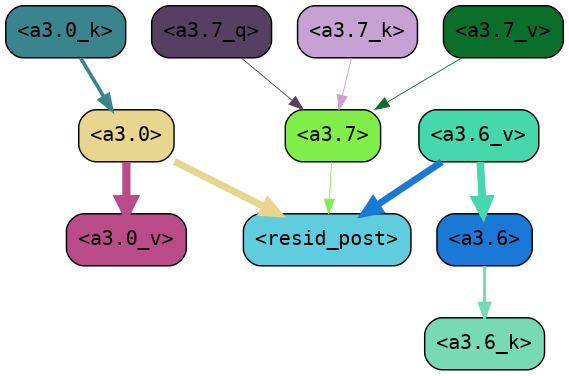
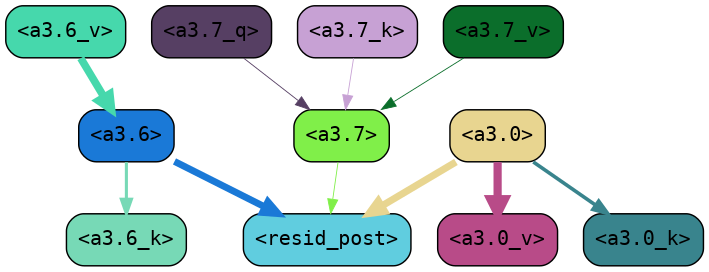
  strict digraph {
    fontname="DejaVu Sans Mono"
    splines=true
    node [color=black fontname="DejaVu Sans Mono" shape=box style="filled, rounded"]
    edge [fontname="DejaVu Sans Mono" penwidth=0.6]
    "<a3.7>" [fillcolor="#80ef49"]
    "<resid_post>" [fillcolor="#60cddf"]
    "<a3.6>" [fillcolor="#1a79d7"]
    "<a3.6_k>" [fillcolor="#77d9b6"]
    "<a3.0>" [fillcolor="#e8d590"]
    "<a3.0_v>" [fillcolor="#b84b88"]
    "<a3.7_q>" [fillcolor="#563f63"]
    "<a3.7_k>" [fillcolor="#c7a1d4"]
    "<a3.0_k>" [fillcolor="#39848d"]
    "<a3.7_v>" [fillcolor="#0b6e2b"]
    "<a3.6_v>" [fillcolor="#46d8ac"]
    "<a3.7>" -> "<resid_post>" [color="#80ef49"]
-   "<a3.6_v>" -> "<resid_post>" [color="#1a79d7" penwidth=4.7534414529800415]
+   "<a3.6>" -> "<resid_post>" [color="#1a79d7" penwidth=4.7534414529800415]
    "<a3.6>" -> "<a3.6_k>" [color="#77d9b6" penwidth=2.13908451795578]
    "<a3.0>" -> "<resid_post>" [color="#e8d590" penwidth=4.898576855659485]
    "<a3.0>" -> "<a3.0_v>" [color="#b84b88" penwidth=5.680712580680847]
    "<a3.7_q>" -> "<a3.7>" [color="#563f63"]
    "<a3.7_k>" -> "<a3.7>" [color="#c7a1d4"]
-   "<a3.0_k>" -> "<a3.0>" [color="#39848d" penwidth=2.520303964614868]
+   "<a3.0>" -> "<a3.0_k>" [color="#39848d" penwidth=2.520303964614868]
    "<a3.7_v>" -> "<a3.7>" [color="#0b6e2b"]
    "<a3.6_v>" -> "<a3.6>" [color="#46d8ac" penwidth=5.297133803367615]
  }
